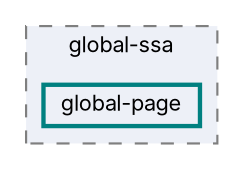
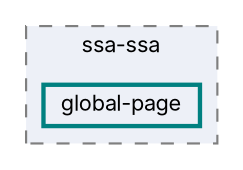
  digraph {
    compound=true
    fontname=Inter
    n1 [color=teal fillcolor="#edf0f7" fontname=Inter fontsize=10 height=0.2 label="global-page" shape=box style="filled,bold" width=0.4]
    subgraph cluster_1 {
      bgcolor="#edf0f7"
      fontsize=10
-     label="global-ssa"
+     label="ssa-ssa"
      pencolor=grey50
      style="filled,dashed"
      n1
    }
  }
